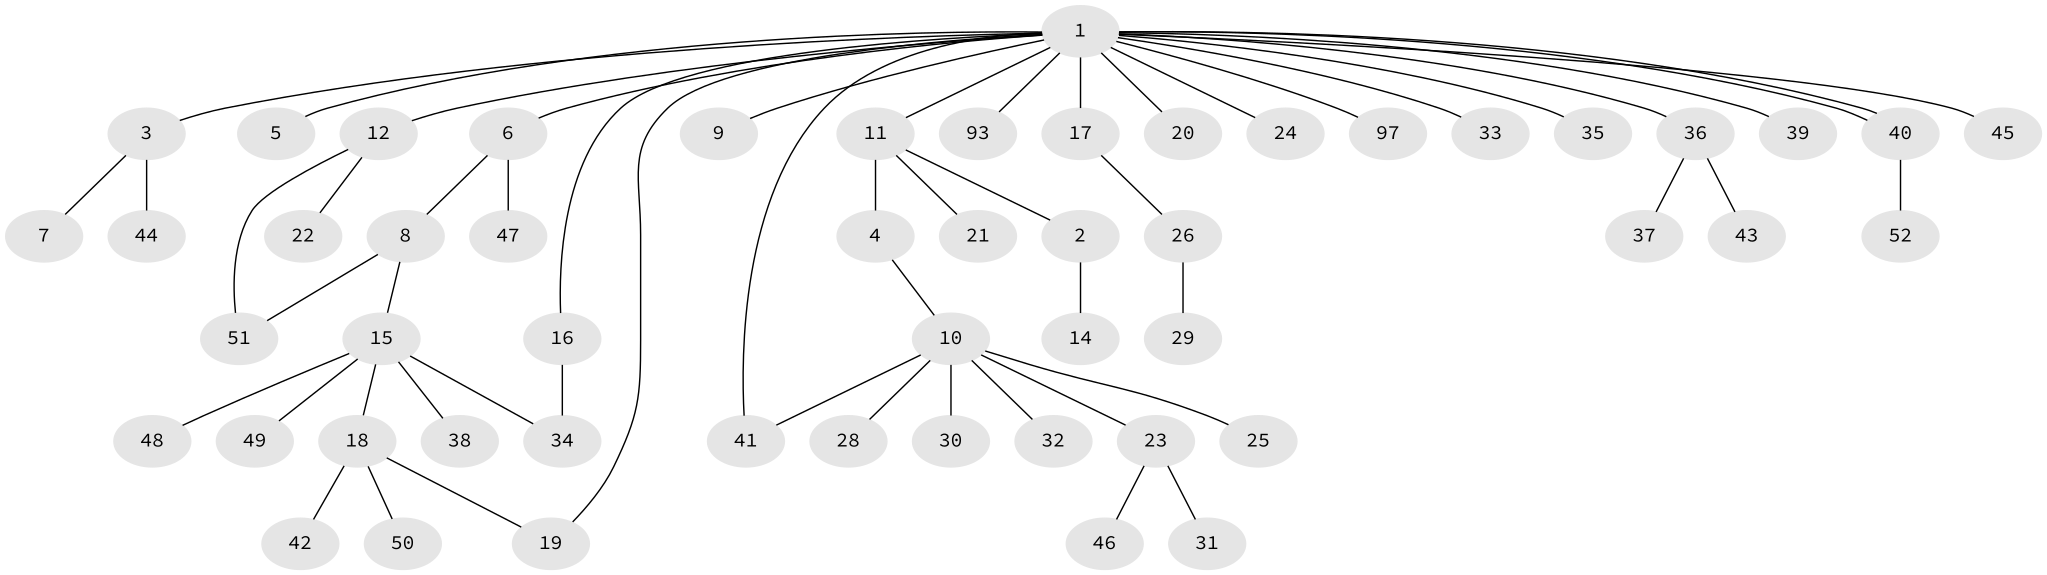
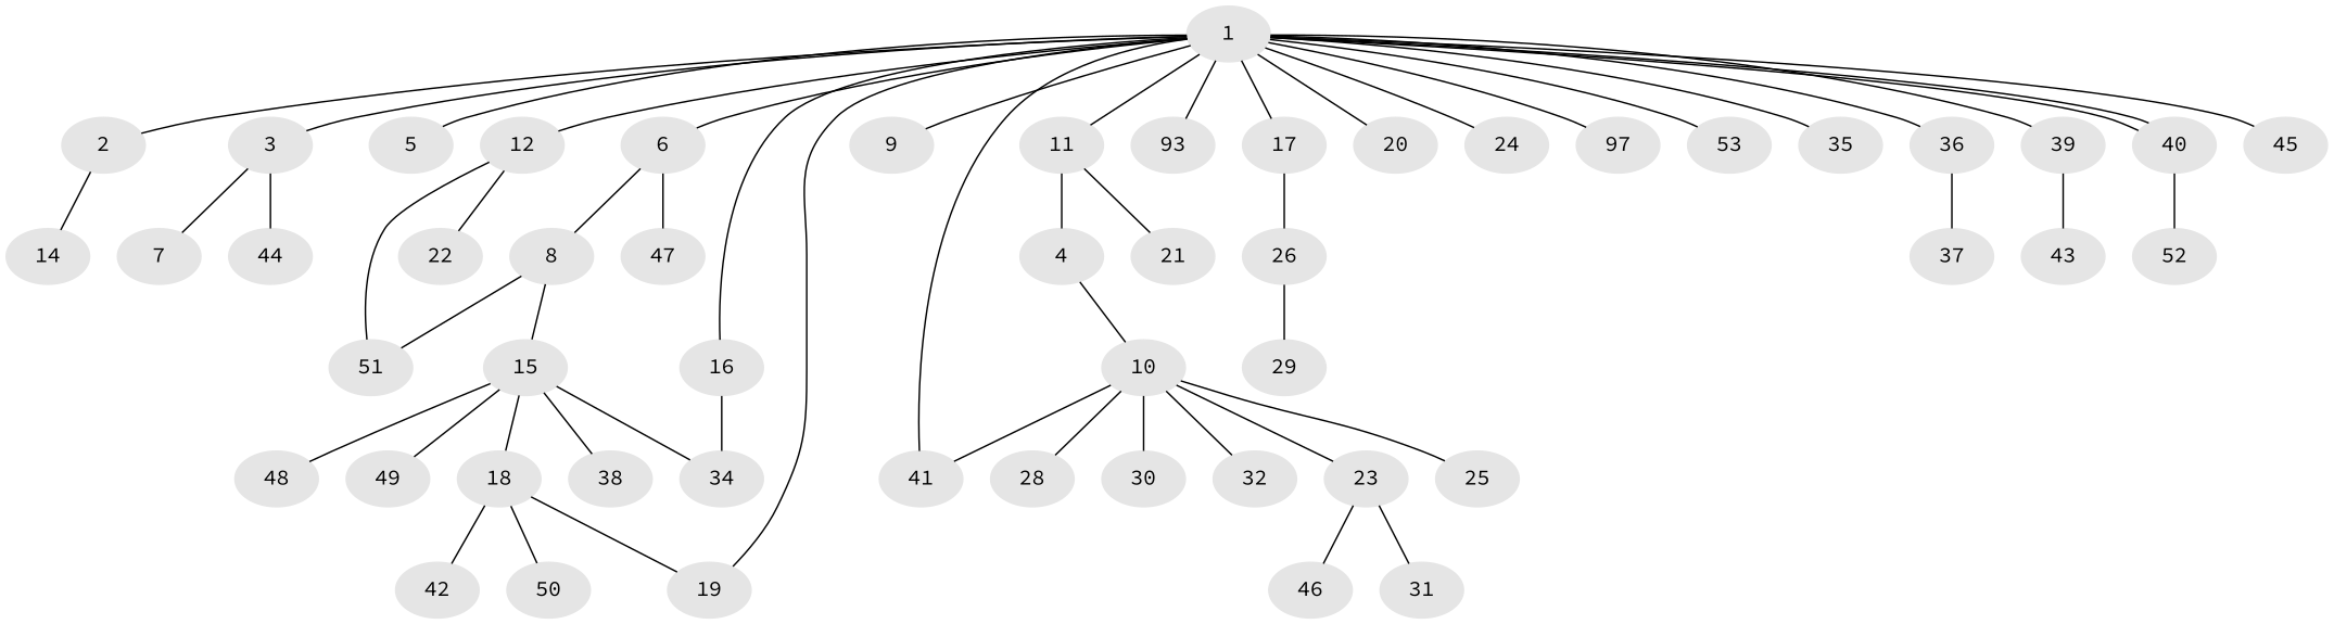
  graph {
    fontname="Source Code Pro"
    node [color=gray90 fontname="Source Code Pro" style=filled]
    edge [fontname="Source Code Pro"]
    1
    2
    3
    5
    6
    9
    11
    12
    n9 [label=93]
    16
    17
    19
    20
    24
    n15 [label=97]
-   33
+   33 [label=53]
    35
    36
    39
    40
    41
    45
    14
    7
    44
    4
    10
    8
    47
    21
    51
    22
    34
    26
    37
    43
    52
    23
    25
    28
    30
    32
    15
    18
    38
    48
    49
    31
    46
    42
    50
    29
-   11 -- 2
+   1 -- 2
    1 -- 3
    1 -- 5
    1 -- 6
    1 -- 9
    1 -- 11
    1 -- 12
    1 -- n9
    1 -- 16
    1 -- 17
    1 -- 19
    1 -- 20
    1 -- 24
    1 -- n15
    1 -- 33
    1 -- 35
    1 -- 36
    1 -- 39
    1 -- 40
    1 -- 40
    1 -- 41
    1 -- 45
    2 -- 14
    3 -- 7
    3 -- 44
    6 -- 8
    6 -- 47
    11 -- 4
    11 -- 21
    12 -- 51
    12 -- 22
    16 -- 34
    17 -- 26
    36 -- 37
-   36 -- 43
+   39 -- 43
    40 -- 52
    4 -- 10
    10 -- 41
    10 -- 23
    10 -- 25
    10 -- 28
    10 -- 30
    10 -- 32
    8 -- 51
    8 -- 15
    26 -- 29
    23 -- 31
    23 -- 46
    15 -- 34
    15 -- 18
    15 -- 38
    15 -- 48
    15 -- 49
    18 -- 19
    18 -- 42
    18 -- 50
  }
